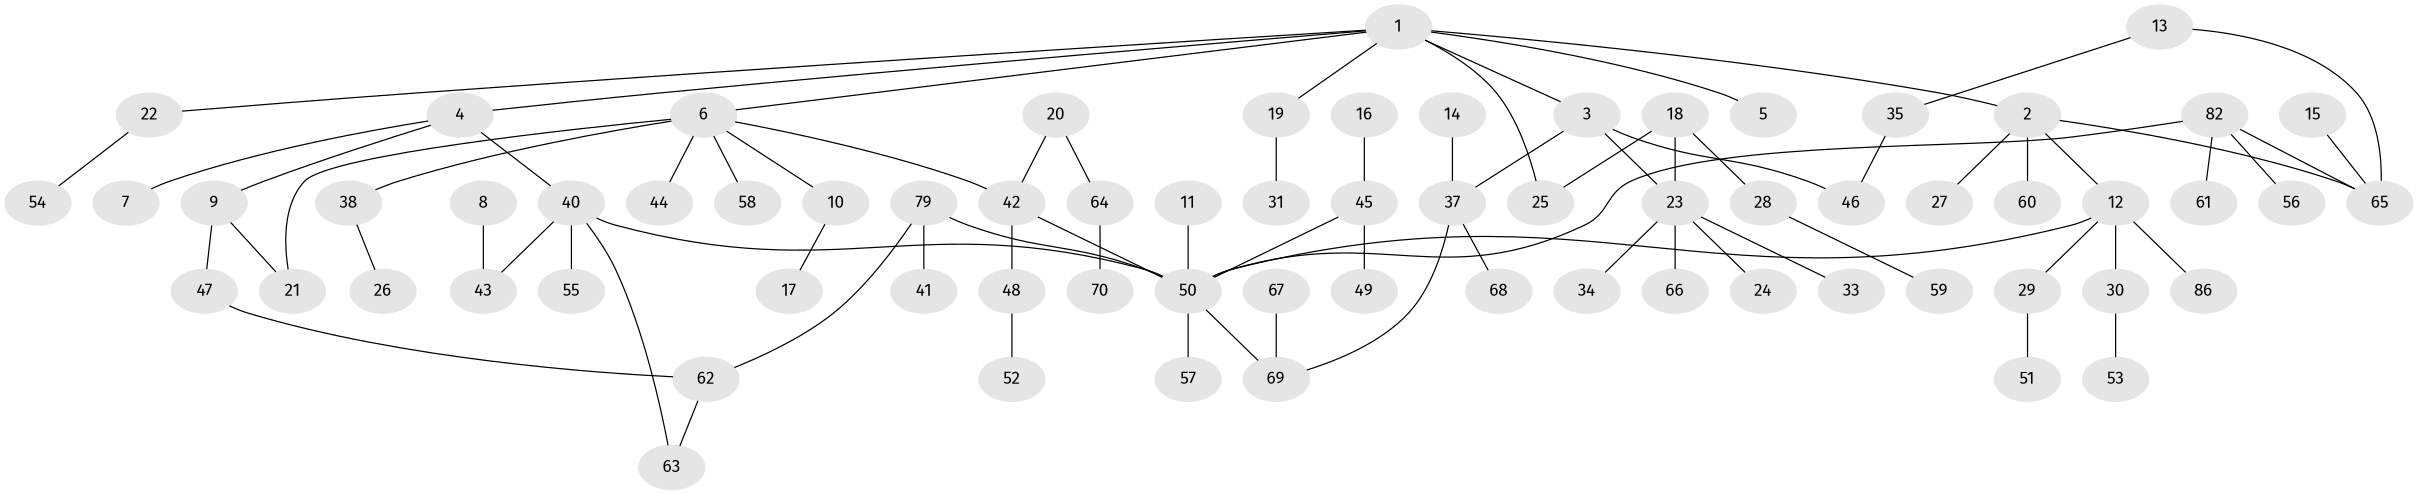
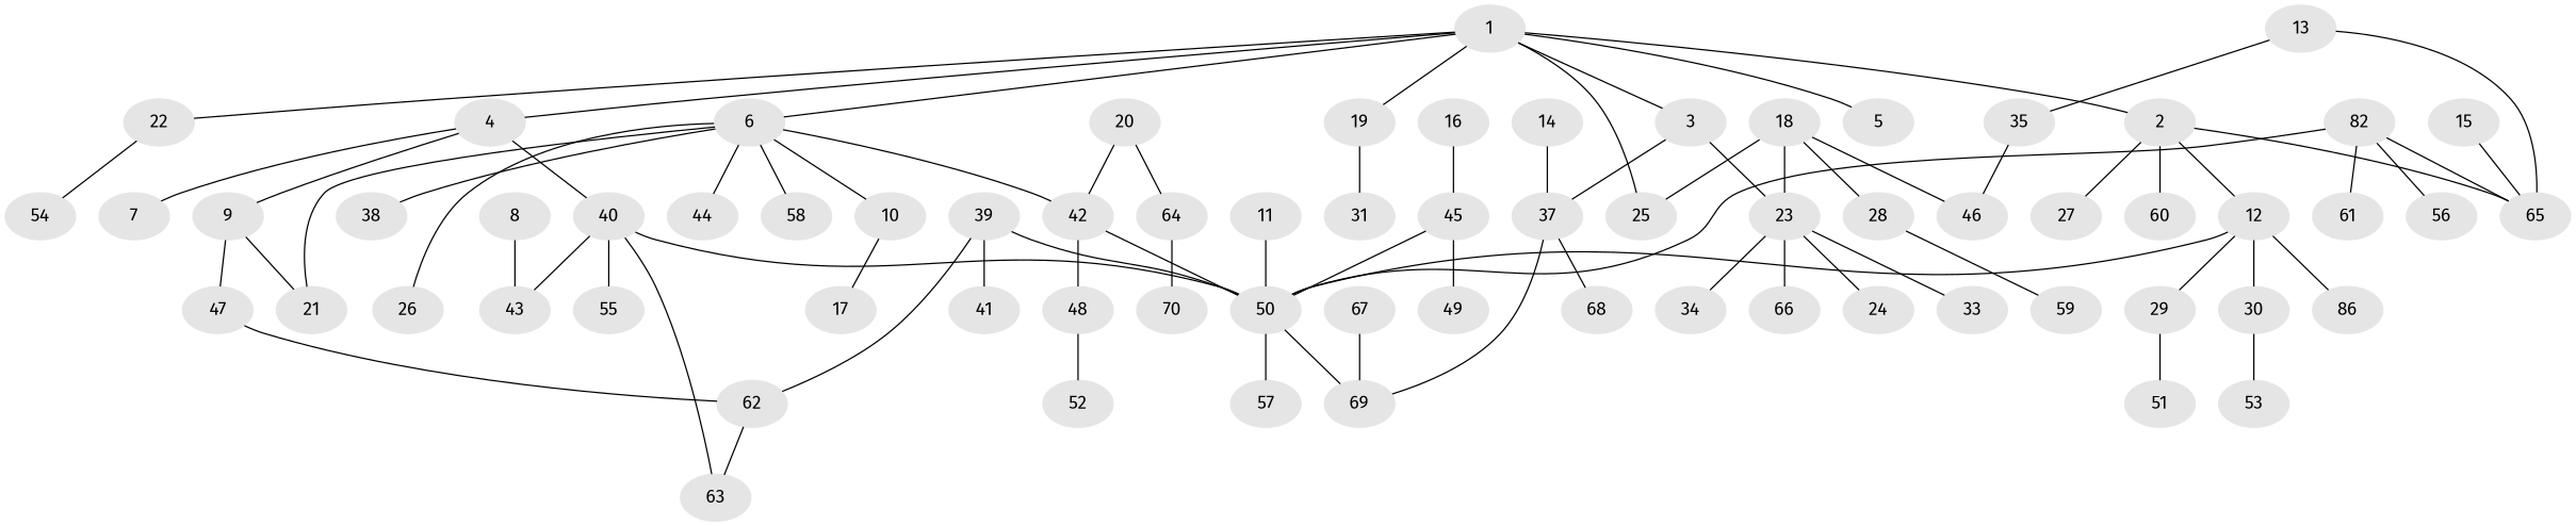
  graph {
    fontname="Fira Sans"
    node [color=gray90 fontname="Fira Sans" style=filled]
    edge [fontname="Fira Sans" weight=1.0]
    1
    2
    3
    4
    5
    6
    19
    22
    25
    12
    27
    60
    65
    23
    37
    7
    9
    40
    10
    21
    26
    38
    42
    44
    58
    31
    54
    50
    29
    30
    n31 [label=86]
    24
    33
    34
    66
    68
    69
    47
    43
    55
    63
    17
    48
    8
    62
    11
    57
    51
    53
    13
    35
    46
    14
    15
    16
    45
    49
    18
    28
    59
    20
    64
    70
    n64 [label=82]
    56
    61
-   39 [label=79]
+   39
    41
    52
    67
    1 -- 2
    1 -- 3
    1 -- 4
    1 -- 5
    1 -- 6
    1 -- 19
    1 -- 22
    1 -- 25
    2 -- 12
    2 -- 27
    2 -- 60
    2 -- 65
    3 -- 23
    3 -- 37
    4 -- 7
    4 -- 9
    4 -- 40
    6 -- 10
    6 -- 21
-   38 -- 26
+   6 -- 26
    6 -- 38
    6 -- 42
    6 -- 44
    6 -- 58
    19 -- 31
    22 -- 54
    12 -- 50
    12 -- 29
    12 -- 30
    12 -- n31
    23 -- 24
    23 -- 33
    23 -- 34
    23 -- 66
    37 -- 68
    37 -- 69
    9 -- 21
    9 -- 47
    40 -- 50
    40 -- 43
    40 -- 55
    40 -- 63
    10 -- 17
    42 -- 50
    42 -- 48
    50 -- 69
    50 -- 57
    29 -- 51
    30 -- 53
    47 -- 62
    48 -- 52
    8 -- 43
    62 -- 63
    11 -- 50
    13 -- 65
    13 -- 35
    35 -- 46
    14 -- 37
    15 -- 65
    16 -- 45
    45 -- 50
    45 -- 49
    18 -- 25
    18 -- 23
-   3 -- 46
+   18 -- 46
    18 -- 28
    28 -- 59
    20 -- 42
    20 -- 64
    64 -- 70
    n64 -- 65
    n64 -- 50
    n64 -- 56
    n64 -- 61
    39 -- 50
    39 -- 62
    39 -- 41
    67 -- 69
  }
